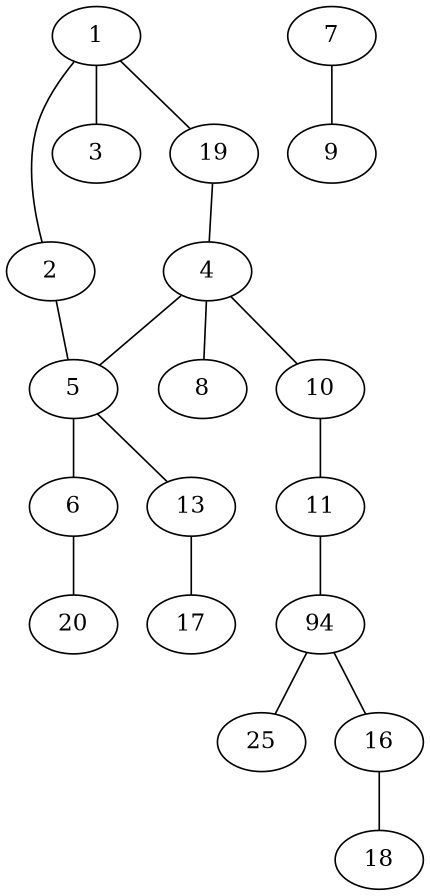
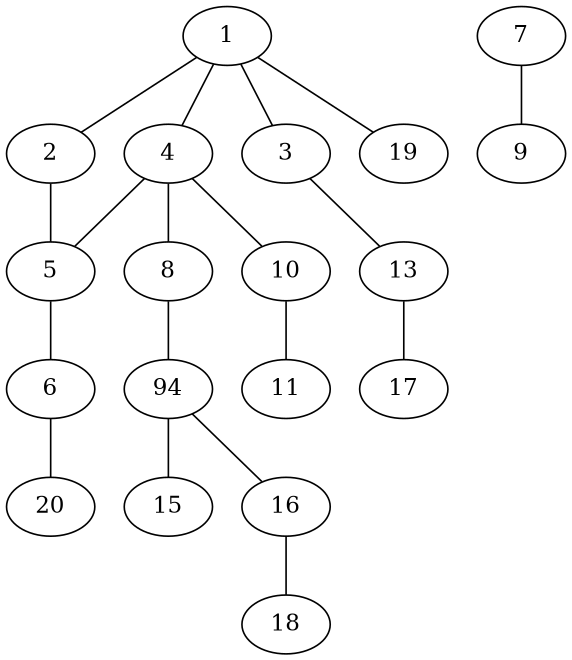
  graph {
    1
    2
    3
    4
    19
    5
    8
    10
    6
    13
    7
    9
    11
    20
    17
    n16 [label=94]
-   15 [label=25]
+   15
    16
    18
    1 -- 2
    1 -- 3
-   19 -- 4
+   1 -- 4
    1 -- 19
    2 -- 5
    4 -- 5
    4 -- 8
    4 -- 10
    5 -- 6
-   5 -- 13
+   3 -- 13
    10 -- 11
    6 -- 20
    13 -- 17
    7 -- 9
-   11 -- n16
+   8 -- n16
    n16 -- 15
    n16 -- 16
    16 -- 18
  }
